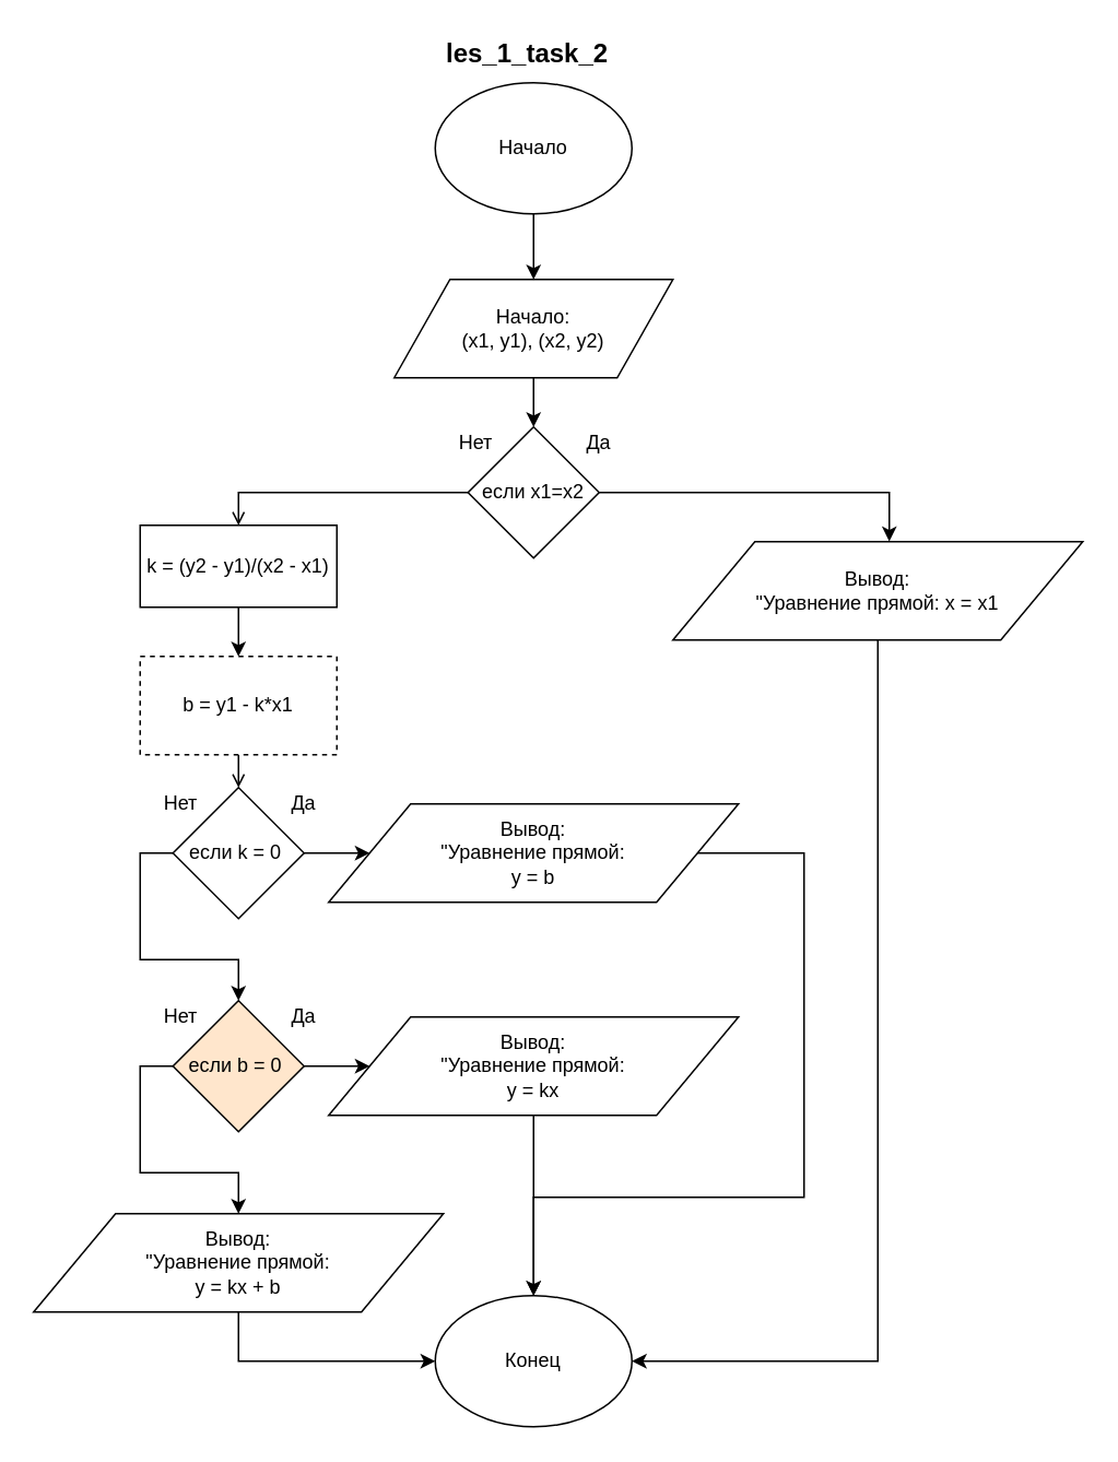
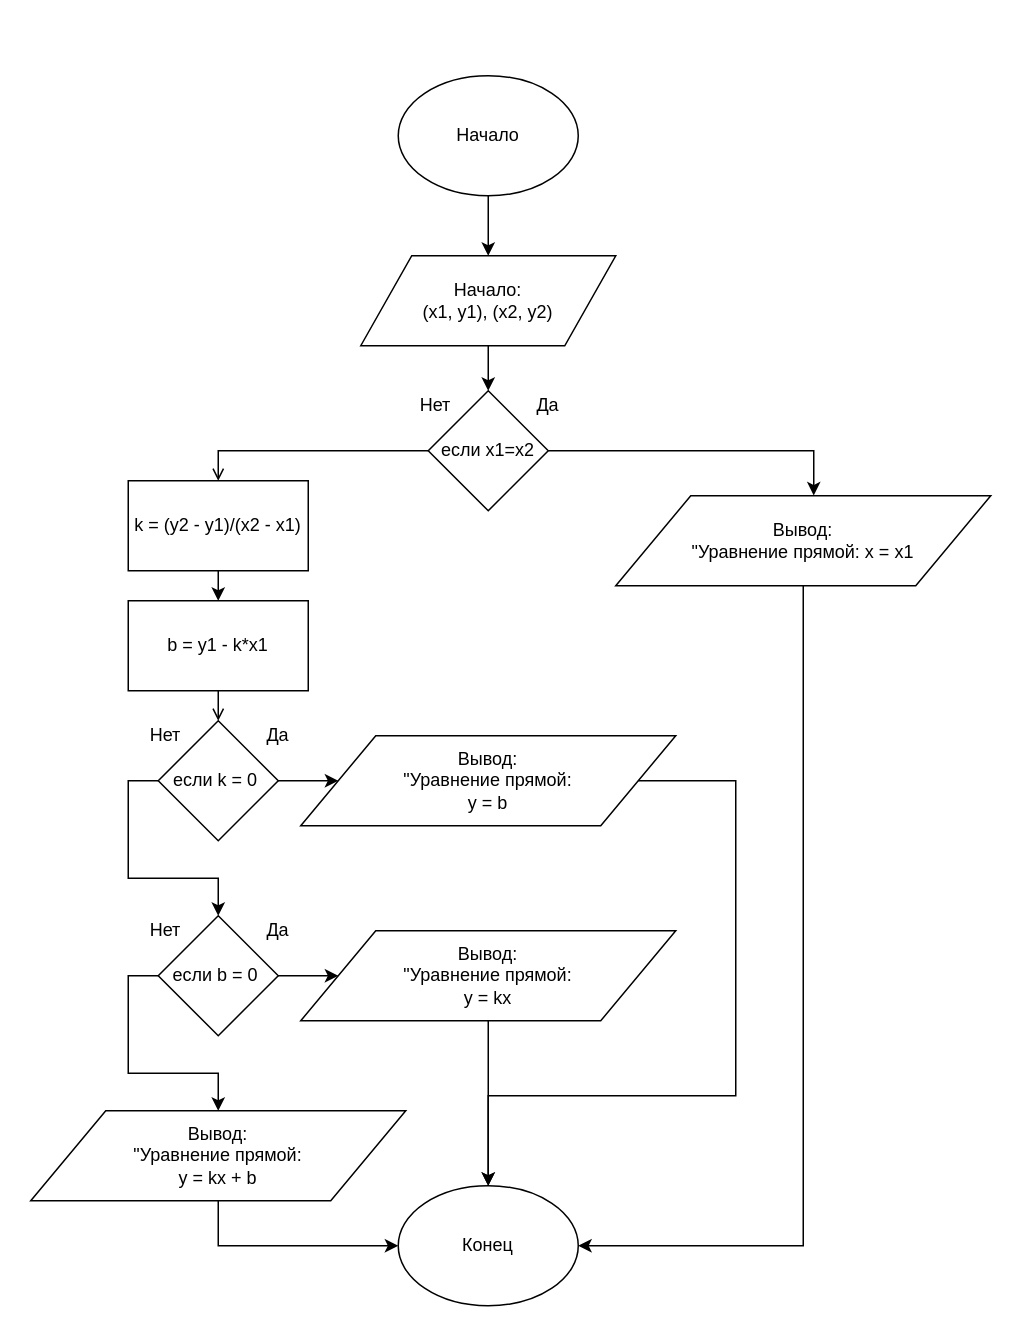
  <mxCell id="0" />
  <mxCell id="1" parent="0" />
  <mxCell id="2" style="edgeStyle=orthogonalEdgeStyle;rounded=0;orthogonalLoop=1;jettySize=auto;html=1;exitX=0.5;exitY=1;exitDx=0;exitDy=0;entryX=0.5;entryY=0;entryDx=0;entryDy=0;" edge="1" parent="1" source="3" target="6"><mxGeometry relative="1" as="geometry" /></mxCell>
  <mxCell id="3" value="Начало" style="ellipse;whiteSpace=wrap;html=1;" vertex="1" parent="1"><mxGeometry x="265" y="50" width="120" height="80" as="geometry" /></mxCell>
  <mxCell id="4" value="Конец" style="ellipse;whiteSpace=wrap;html=1;" vertex="1" parent="1"><mxGeometry x="265" y="790" width="120" height="80" as="geometry" /></mxCell>
  <mxCell id="5" style="edgeStyle=orthogonalEdgeStyle;rounded=0;orthogonalLoop=1;jettySize=auto;html=1;exitX=0.5;exitY=1;exitDx=0;exitDy=0;entryX=0.5;entryY=0;entryDx=0;entryDy=0;" edge="1" parent="1" source="6" target="9"><mxGeometry relative="1" as="geometry" /></mxCell>
  <mxCell id="6" value="Начало:&lt;br&gt;(x1, y1), (x2, y2)" style="shape=parallelogram;perimeter=parallelogramPerimeter;whiteSpace=wrap;html=1;" vertex="1" parent="1"><mxGeometry x="240" y="170" width="170" height="60" as="geometry" /></mxCell>
  <mxCell id="7" style="edgeStyle=orthogonalEdgeStyle;rounded=0;orthogonalLoop=1;jettySize=auto;html=1;exitX=1;exitY=0.5;exitDx=0;exitDy=0;entryX=0.528;entryY=-0.003;entryDx=0;entryDy=0;entryPerimeter=0;" edge="1" parent="1" source="9" target="13"><mxGeometry relative="1" as="geometry" /></mxCell>
  <mxCell id="8" style="edgeStyle=orthogonalEdgeStyle;rounded=0;orthogonalLoop=1;jettySize=auto;html=1;exitX=0;exitY=0.5;exitDx=0;exitDy=0;entryX=0.5;entryY=0;entryDx=0;entryDy=0;endArrow=open;" edge="1" parent="1" source="9" target="15"><mxGeometry relative="1" as="geometry" /></mxCell>
  <mxCell id="9" value="если x1=x2" style="rhombus;whiteSpace=wrap;html=1;" vertex="1" parent="1"><mxGeometry x="285" y="260" width="80" height="80" as="geometry" /></mxCell>
  <mxCell id="10" value="Нет" style="text;html=1;strokeColor=none;fillColor=none;align=center;verticalAlign=middle;whiteSpace=wrap;rounded=0;" vertex="1" parent="1"><mxGeometry x="270" y="260" width="40" height="20" as="geometry" /></mxCell>
  <mxCell id="11" value="Да" style="text;html=1;strokeColor=none;fillColor=none;align=center;verticalAlign=middle;whiteSpace=wrap;rounded=0;" vertex="1" parent="1"><mxGeometry x="345" y="260" width="40" height="20" as="geometry" /></mxCell>
  <mxCell id="12" style="edgeStyle=orthogonalEdgeStyle;rounded=0;orthogonalLoop=1;jettySize=auto;html=1;exitX=0.5;exitY=1;exitDx=0;exitDy=0;entryX=1;entryY=0.5;entryDx=0;entryDy=0;" edge="1" parent="1" source="13" target="4"><mxGeometry relative="1" as="geometry"><Array as="points"><mxPoint x="535" y="830" /></Array></mxGeometry></mxCell>
  <mxCell id="13" value="Вывод:&lt;br&gt;&quot;Уравнение прямой: x = x1" style="shape=parallelogram;perimeter=parallelogramPerimeter;whiteSpace=wrap;html=1;" vertex="1" parent="1"><mxGeometry x="410" y="330" width="250" height="60" as="geometry" /></mxCell>
  <mxCell id="14" style="edgeStyle=orthogonalEdgeStyle;rounded=0;orthogonalLoop=1;jettySize=auto;html=1;exitX=0.5;exitY=1;exitDx=0;exitDy=0;entryX=0.5;entryY=0;entryDx=0;entryDy=0;" edge="1" parent="1" source="15" target="17"><mxGeometry relative="1" as="geometry" /></mxCell>
- <mxCell id="15" value="k = (y2 - y1)/(x2 - x1)" style="rounded=0;whiteSpace=wrap;html=1;" vertex="1" parent="1"><mxGeometry x="85" y="320" width="120" height="50" as="geometry" /></mxCell>
+ <mxCell id="15" value="k = (y2 - y1)/(x2 - x1)" style="rounded=0;whiteSpace=wrap;html=1;" vertex="1" parent="1"><mxGeometry x="85" y="320" width="120" height="60" as="geometry" /></mxCell>
  <mxCell id="16" style="edgeStyle=orthogonalEdgeStyle;rounded=0;orthogonalLoop=1;jettySize=auto;html=1;exitX=0.5;exitY=1;exitDx=0;exitDy=0;entryX=0.5;entryY=0;entryDx=0;entryDy=0;endArrow=open;" edge="1" parent="1" source="17" target="20"><mxGeometry relative="1" as="geometry" /></mxCell>
- <mxCell id="17" value="b = y1 - k*x1" style="rounded=0;whiteSpace=wrap;html=1;dashed=1;" vertex="1" parent="1"><mxGeometry x="85" y="400" width="120" height="60" as="geometry" /></mxCell>
+ <mxCell id="17" value="b = y1 - k*x1" style="rounded=0;whiteSpace=wrap;html=1;" vertex="1" parent="1"><mxGeometry x="85" y="400" width="120" height="60" as="geometry" /></mxCell>
  <mxCell id="18" style="edgeStyle=orthogonalEdgeStyle;rounded=0;orthogonalLoop=1;jettySize=auto;html=1;exitX=1;exitY=0.5;exitDx=0;exitDy=0;entryX=0;entryY=0.5;entryDx=0;entryDy=0;" edge="1" parent="1" source="20" target="24"><mxGeometry relative="1" as="geometry" /></mxCell>
  <mxCell id="19" style="edgeStyle=orthogonalEdgeStyle;rounded=0;orthogonalLoop=1;jettySize=auto;html=1;exitX=0;exitY=0.5;exitDx=0;exitDy=0;entryX=0.5;entryY=0;entryDx=0;entryDy=0;" edge="1" parent="1" source="20" target="27"><mxGeometry relative="1" as="geometry" /></mxCell>
  <mxCell id="20" value="если k = 0&amp;nbsp;" style="rhombus;whiteSpace=wrap;html=1;" vertex="1" parent="1"><mxGeometry x="105" y="480" width="80" height="80" as="geometry" /></mxCell>
  <mxCell id="21" value="Нет" style="text;html=1;strokeColor=none;fillColor=none;align=center;verticalAlign=middle;whiteSpace=wrap;rounded=0;" vertex="1" parent="1"><mxGeometry x="90" y="480" width="40" height="20" as="geometry" /></mxCell>
  <mxCell id="22" value="Да" style="text;html=1;strokeColor=none;fillColor=none;align=center;verticalAlign=middle;whiteSpace=wrap;rounded=0;" vertex="1" parent="1"><mxGeometry x="165" y="480" width="40" height="20" as="geometry" /></mxCell>
  <mxCell id="23" style="edgeStyle=orthogonalEdgeStyle;rounded=0;orthogonalLoop=1;jettySize=auto;html=1;exitX=1;exitY=0.5;exitDx=0;exitDy=0;entryX=0.5;entryY=0;entryDx=0;entryDy=0;" edge="1" parent="1" source="24" target="4"><mxGeometry relative="1" as="geometry"><Array as="points"><mxPoint x="490" y="520" /><mxPoint x="490" y="730" /><mxPoint x="325" y="730" /></Array></mxGeometry></mxCell>
  <mxCell id="24" value="Вывод:&lt;br&gt;&quot;Уравнение прямой:&lt;br&gt;y = b" style="shape=parallelogram;perimeter=parallelogramPerimeter;whiteSpace=wrap;html=1;" vertex="1" parent="1"><mxGeometry x="200" y="490" width="250" height="60" as="geometry" /></mxCell>
  <mxCell id="25" style="edgeStyle=orthogonalEdgeStyle;rounded=0;orthogonalLoop=1;jettySize=auto;html=1;exitX=1;exitY=0.5;exitDx=0;exitDy=0;entryX=0;entryY=0.5;entryDx=0;entryDy=0;" edge="1" source="27" target="31" parent="1"><mxGeometry relative="1" as="geometry" /></mxCell>
  <mxCell id="26" style="edgeStyle=orthogonalEdgeStyle;rounded=0;orthogonalLoop=1;jettySize=auto;html=1;exitX=0;exitY=0.5;exitDx=0;exitDy=0;entryX=0.5;entryY=0;entryDx=0;entryDy=0;" edge="1" parent="1" source="27" target="33"><mxGeometry relative="1" as="geometry" /></mxCell>
- <mxCell id="27" value="если b = 0&amp;nbsp;" style="rhombus;whiteSpace=wrap;html=1;fillColor=#ffe6cc;" vertex="1" parent="1"><mxGeometry x="105" y="610" width="80" height="80" as="geometry" /></mxCell>
+ <mxCell id="27" value="если b = 0&amp;nbsp;" style="rhombus;whiteSpace=wrap;html=1;" vertex="1" parent="1"><mxGeometry x="105" y="610" width="80" height="80" as="geometry" /></mxCell>
  <mxCell id="28" value="Нет" style="text;html=1;strokeColor=none;fillColor=none;align=center;verticalAlign=middle;whiteSpace=wrap;rounded=0;" vertex="1" parent="1"><mxGeometry x="90" y="610" width="40" height="20" as="geometry" /></mxCell>
  <mxCell id="29" value="Да" style="text;html=1;strokeColor=none;fillColor=none;align=center;verticalAlign=middle;whiteSpace=wrap;rounded=0;" vertex="1" parent="1"><mxGeometry x="165" y="610" width="40" height="20" as="geometry" /></mxCell>
  <mxCell id="30" style="edgeStyle=orthogonalEdgeStyle;rounded=0;orthogonalLoop=1;jettySize=auto;html=1;exitX=0.5;exitY=1;exitDx=0;exitDy=0;entryX=0.5;entryY=0;entryDx=0;entryDy=0;" edge="1" parent="1" source="31" target="4"><mxGeometry relative="1" as="geometry" /></mxCell>
  <mxCell id="31" value="Вывод:&lt;br&gt;&quot;Уравнение прямой:&lt;br&gt;y = kx" style="shape=parallelogram;perimeter=parallelogramPerimeter;whiteSpace=wrap;html=1;" vertex="1" parent="1"><mxGeometry x="200" y="620" width="250" height="60" as="geometry" /></mxCell>
  <mxCell id="32" style="edgeStyle=orthogonalEdgeStyle;rounded=0;orthogonalLoop=1;jettySize=auto;html=1;exitX=0.5;exitY=1;exitDx=0;exitDy=0;entryX=0;entryY=0.5;entryDx=0;entryDy=0;" edge="1" parent="1" source="33" target="4"><mxGeometry relative="1" as="geometry"><Array as="points"><mxPoint x="145" y="830" /></Array></mxGeometry></mxCell>
  <mxCell id="33" value="Вывод:&lt;br&gt;&quot;Уравнение прямой:&lt;br&gt;y = kx + b" style="shape=parallelogram;perimeter=parallelogramPerimeter;whiteSpace=wrap;html=1;" vertex="1" parent="1"><mxGeometry x="20" y="740" width="250" height="60" as="geometry" /></mxCell>
- <mxCell id="34" value="&lt;b&gt;&lt;font style=&quot;font-size: 16px&quot;&gt;les_1_task_2&lt;/font&gt;&lt;/b&gt;" style="text;html=1;resizable=0;points=[];autosize=1;align=left;verticalAlign=top;spacingTop=-4;" vertex="1" parent="1"><mxGeometry x="270" y="20" width="110" height="20" as="geometry" /></mxCell>
